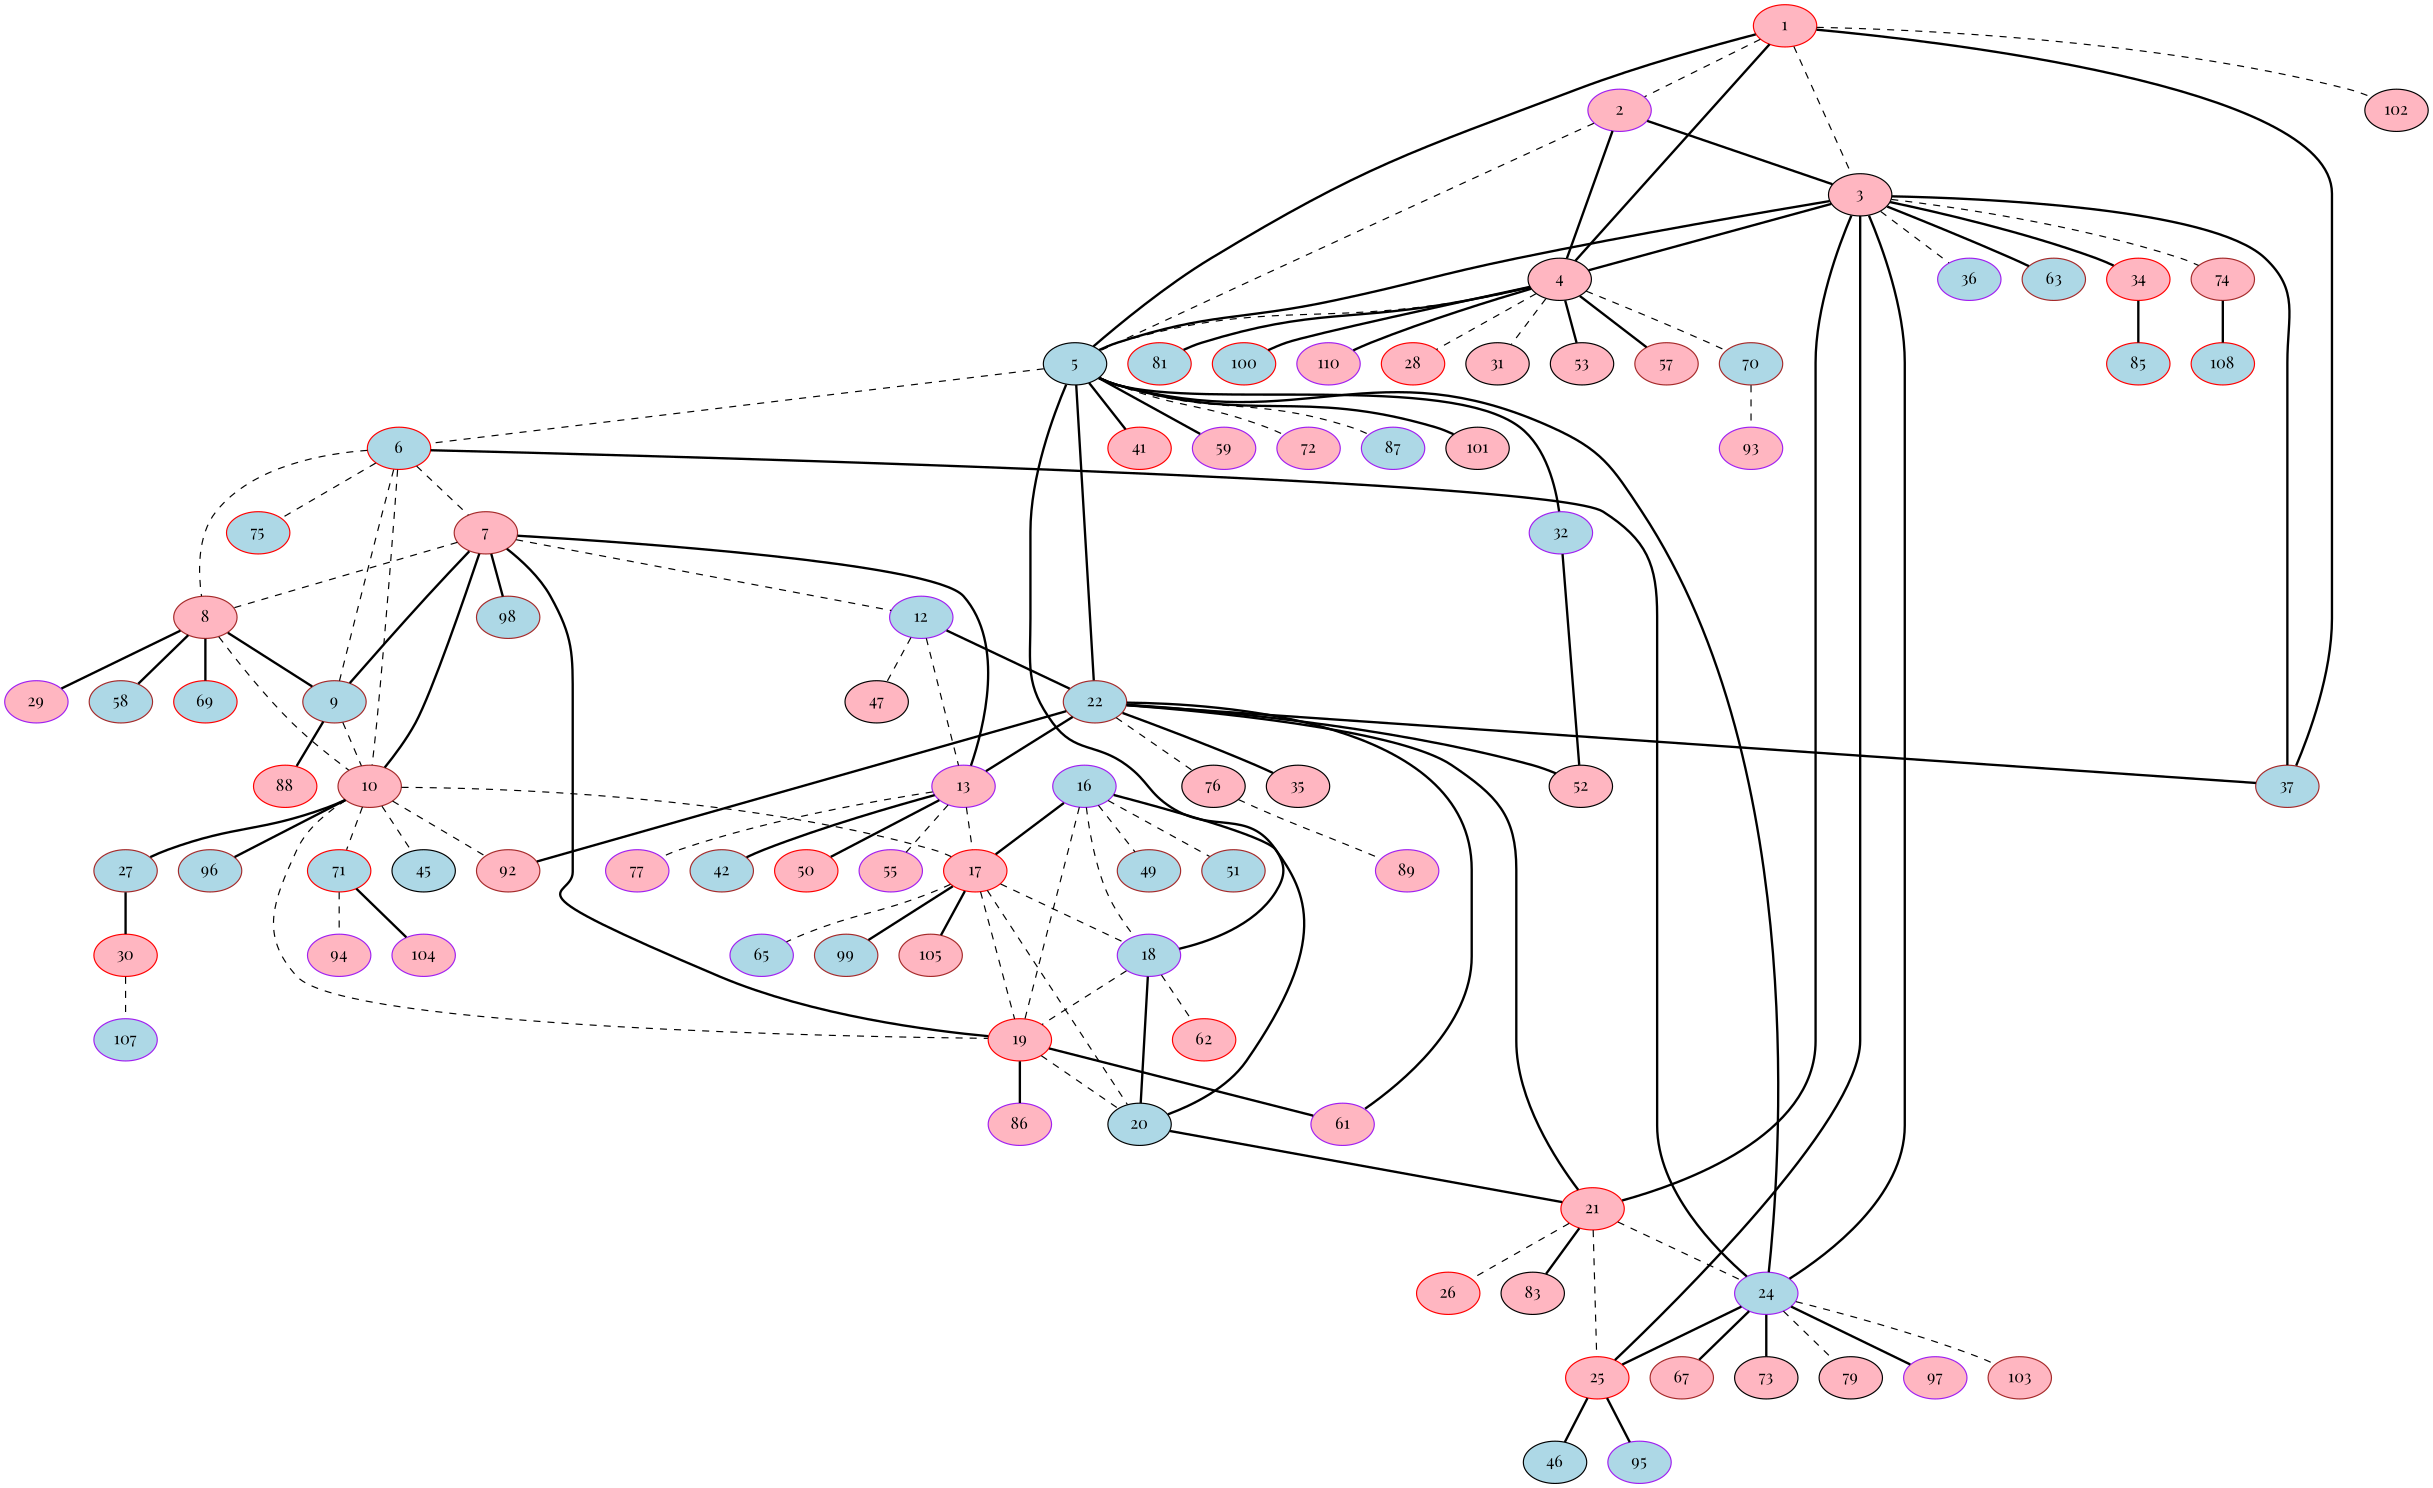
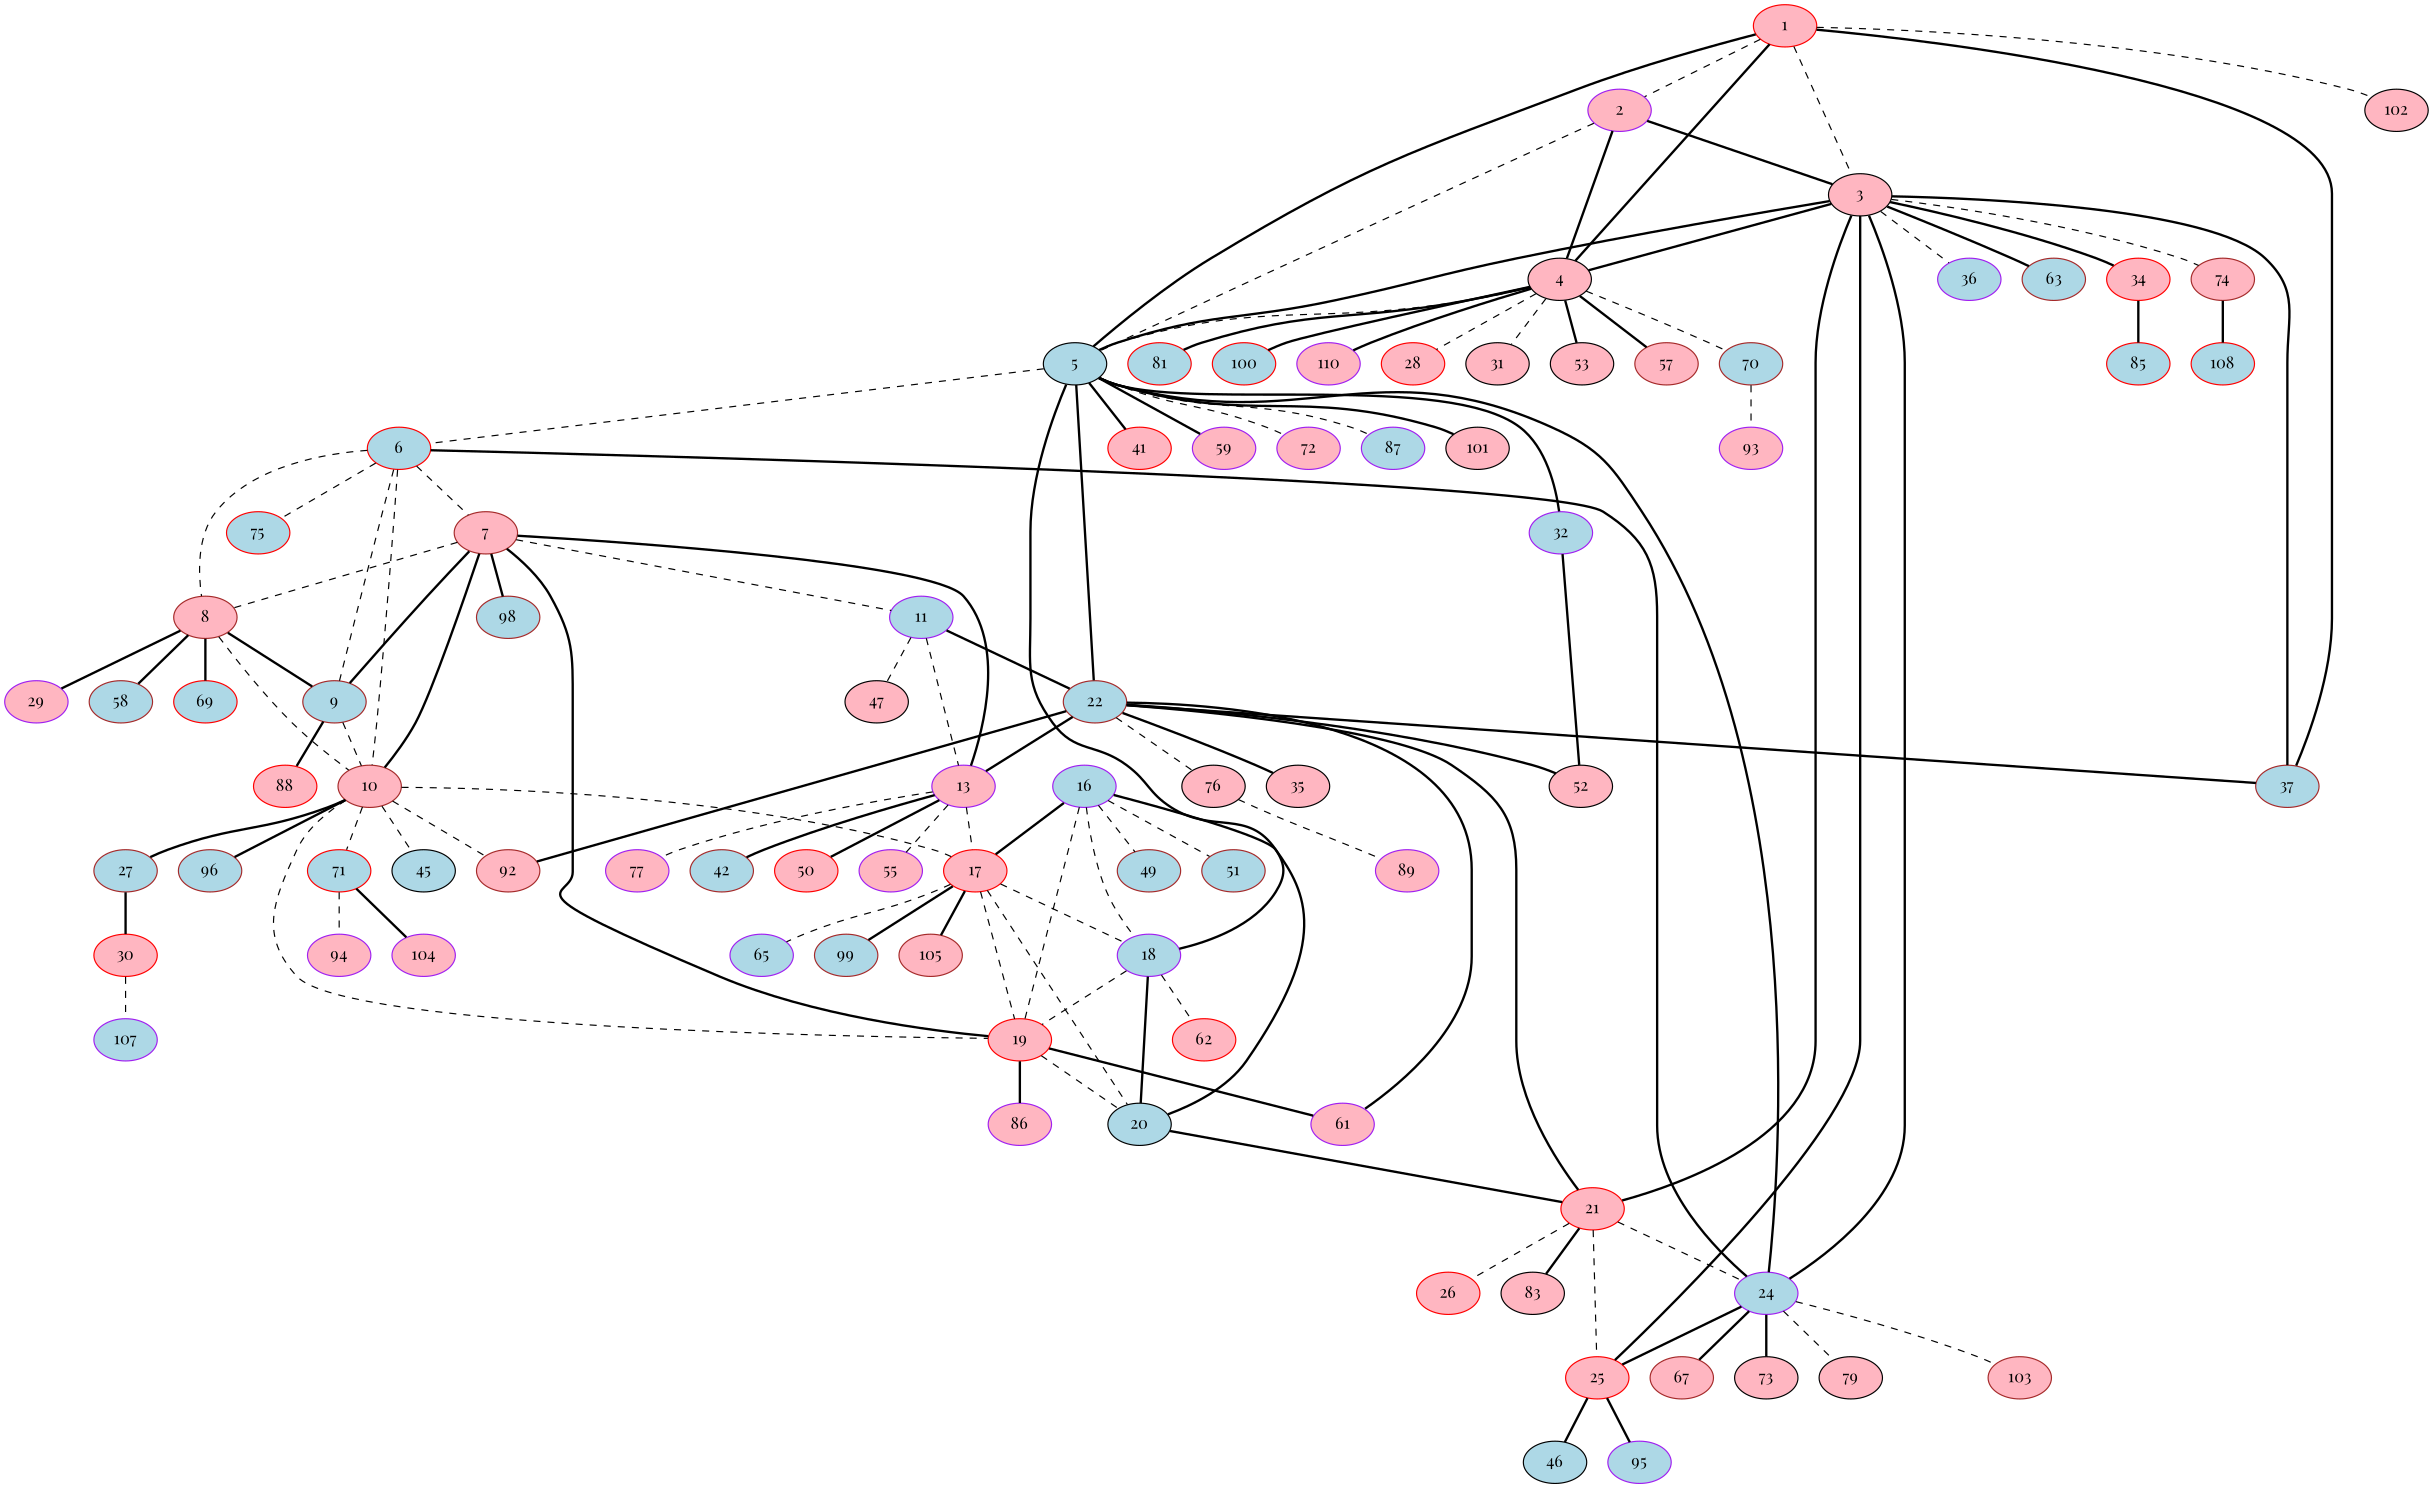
  graph {
    fontname="Playfair Display"
    node [color=purple fillcolor=lightpink fontname="Playfair Display" style=filled]
    edge [fontname="Playfair Display" style=bold]
    1 [color=red super="+66"]
    2
    3 [color=black super="+23"]
    4 [color=black super="+48"]
    5 [color=black fillcolor=lightblue super="+43"]
    37 [color=brown fillcolor=lightblue super="+40"]
    102 [color=black]
    21 [color=red super="+22"]
    24 [fillcolor=lightblue super="+39"]
    25 [color=red]
    34 [color=red super="+64"]
    36 [fillcolor=lightblue]
    63 [color=brown fillcolor=lightblue]
    74 [color=brown super="+109"]
    28 [color=red]
    31 [color=black]
    53 [color=black]
    57 [color=brown]
    70 [color=brown fillcolor=lightblue super="+90"]
    81 [color=red fillcolor=lightblue]
    100 [color=red fillcolor=lightblue]
    110
    6 [color=red fillcolor=lightblue super="+38"]
    n24 [color=brown fillcolor=lightblue label=22 super="+14"]
    18 [fillcolor=lightblue]
    32 [fillcolor=lightblue super="+60"]
    41 [color=red]
    59
    72
    87 [fillcolor=lightblue]
    101 [color=black]
    26 [color=red]
    83 [color=black]
    67 [color=brown]
    73 [color=black super="+106"]
    79 [color=black]
-   97
    103 [color=brown]
    46 [color=black fillcolor=lightblue]
    95 [fillcolor=lightblue]
    85 [color=red fillcolor=lightblue]
    108 [color=red fillcolor=lightblue]
    93
    7 [color=brown super="+33"]
    8 [color=brown super="+68"]
    9 [color=brown fillcolor=lightblue super="+44"]
    10 [color=brown super="+84"]
    75 [color=red fillcolor=lightblue]
    13 [super="+15"]
    92 [color=brown]
    35 [color=black super="+54"]
    52 [color=black]
    61
    76 [color=black]
    19 [color=red super="+82"]
    20 [color=black fillcolor=lightblue super="+78"]
    62 [color=red]
-   11 [fillcolor=lightblue label=12]
+   11 [fillcolor=lightblue]
    98 [color=brown fillcolor=lightblue]
    29 [super="+80"]
    58 [color=brown fillcolor=lightblue]
    69 [color=red fillcolor=lightblue]
    88 [color=red]
    17 [color=red super="+91"]
    27 [color=brown fillcolor=lightblue]
    45 [color=black fillcolor=lightblue]
    71 [color=red fillcolor=lightblue]
    96 [color=brown fillcolor=lightblue]
    47 [color=black]
    42 [color=brown fillcolor=lightblue]
    50 [color=red]
    55
    77
    86
    65 [fillcolor=lightblue]
    99 [color=brown fillcolor=lightblue]
    105 [color=brown]
    30 [color=red]
    94
    104
    89
    16 [fillcolor=lightblue super="+56"]
    49 [color=brown fillcolor=lightblue]
    51 [color=brown fillcolor=lightblue]
    107 [fillcolor=lightblue]
    1 -- 2 [style=dashed]
    1 -- 3 [style=dashed]
    1 -- 4
    1 -- 5
    1 -- 37
    1 -- 102 [style=dashed]
    2 -- 3
    2 -- 4
    2 -- 5 [style=dashed]
    3 -- 4
    3 -- 5
    3 -- 37
    3 -- 21 [weight=2]
    3 -- 24
    3 -- 25
    3 -- 34
    3 -- 36 [style=dashed]
    3 -- 63
    3 -- 74 [style=dashed]
    4 -- 5 [style=dashed]
    4 -- 28 [style=dashed]
    4 -- 31 [style=dashed]
    4 -- 53
    4 -- 57
    4 -- 70 [style=dashed]
    4 -- 81
    4 -- 100
    4 -- 110
    5 -- 24
    5 -- 6 [style=dashed]
    5 -- n24
    5 -- 18
    5 -- 32
    5 -- 41
    5 -- 59
    5 -- 72 [style=dashed]
    5 -- 87 [style=dashed]
    5 -- 101
    21 -- 24 [style=dashed weight=2]
    21 -- 25 [style=dashed weight=2]
    21 -- 26 [style=dashed]
    21 -- 83
    24 -- 25
    24 -- 67
    24 -- 73
    24 -- 79 [style=dashed]
-   24 -- 97
    24 -- 103 [style=dashed]
    25 -- 46
    25 -- 95
    34 -- 85
    74 -- 108
    70 -- 93 [style=dashed]
    6 -- 24
    6 -- 7 [style=dashed]
    6 -- 8 [style=dashed]
    6 -- 9 [style=dashed]
    6 -- 10 [style=dashed]
    6 -- 75 [style=dashed]
    n24 -- 37
    n24 -- 21
    n24 -- 13 [weight=4]
    n24 -- 92
    n24 -- 35
    n24 -- 52
    n24 -- 61
    n24 -- 76 [style=dashed]
    18 -- 19 [style=dashed]
    18 -- 20
    18 -- 62 [style=dashed]
    32 -- 52
    7 -- 8 [style=dashed]
    7 -- 9
    7 -- 10
    7 -- 13
    7 -- 19
    7 -- 11 [style=dashed]
    7 -- 98
    8 -- 9
    8 -- 10 [style=dashed]
    8 -- 29
    8 -- 58
    8 -- 69
    9 -- 10 [style=dashed]
    9 -- 88
    10 -- 92 [style=dashed]
    10 -- 19 [style=dashed]
    10 -- 17 [style=dashed]
    10 -- 27
    10 -- 45 [style=dashed]
    10 -- 71 [style=dashed]
    10 -- 96
    13 -- 17 [style=dashed]
    13 -- 42
    13 -- 50
    13 -- 55 [style=dashed]
    13 -- 77 [style=dashed]
    76 -- 89 [style=dashed]
    19 -- 61
    19 -- 20 [style=dashed]
    19 -- 86
    20 -- 21
    11 -- n24 [weight=2]
    11 -- 13 [style=dashed weight=2]
    11 -- 47 [style=dashed]
    17 -- 18 [style=dashed]
    17 -- 19 [style=dashed]
    17 -- 20 [style=dashed]
    17 -- 65 [style=dashed]
    17 -- 99
    17 -- 105
    27 -- 30
    71 -- 94 [style=dashed]
    71 -- 104
    30 -- 107 [style=dashed]
    16 -- 18 [style=dashed]
    16 -- 19 [style=dashed]
    16 -- 20
    16 -- 17
    16 -- 49 [style=dashed]
    16 -- 51 [style=dashed]
  }
